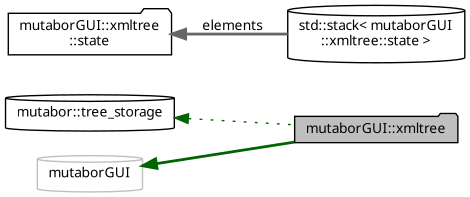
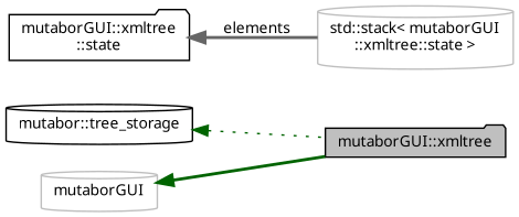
  digraph {
    rankdir=LR
    node [color=black fillcolor=white fontname=Sans fontsize=10 shape=cylinder style=filled]
    edge [color=darkgreen dir=back fontname=Sans fontsize=10 labelfontname=Sans labelfontsize=10 style=bold]
    n1 [fillcolor=grey75 fontcolor=black height=0.2 label="mutaborGUI::xmltree" shape=folder width=0.4]
    n2 [height=0.2 label="mutabor::tree_storage" width=0.4]
    n3 [color=grey75 height=0.2 label=mutaborGUI width=0.4]
-   n4 [height=0.2 label="std::stack\< mutaborGUI\l::xmltree::state \>" width=0.4]
+   n4 [color=grey75 height=0.2 label="std::stack\< mutaborGUI\l::xmltree::state \>" width=0.4]
    n5 [height=0.2 label="mutaborGUI::xmltree\l::state" shape=folder width=0.4]
    n2 -> n1 [style=dotted]
    n3 -> n1
    n5 -> n4 [color=gray40 label=" elements"]
  }
